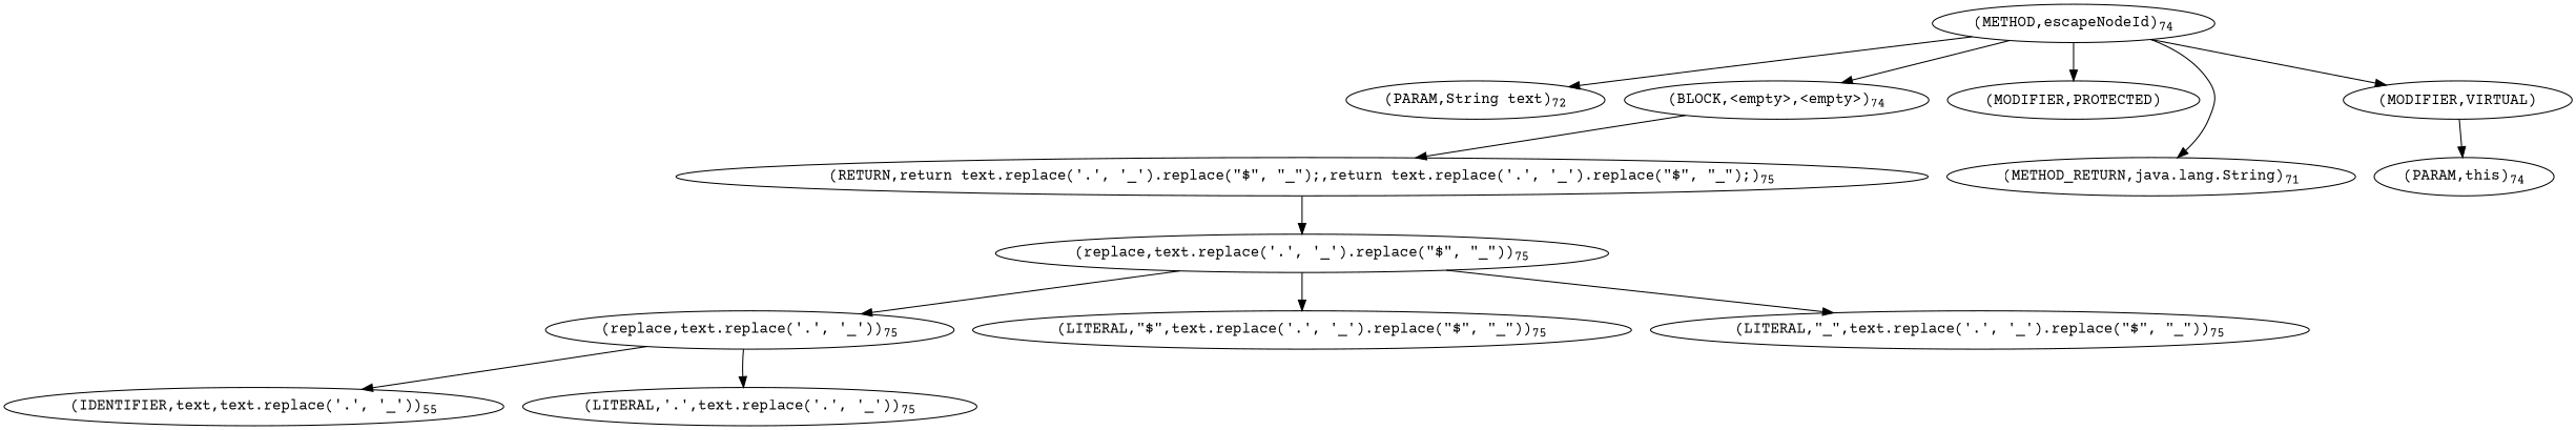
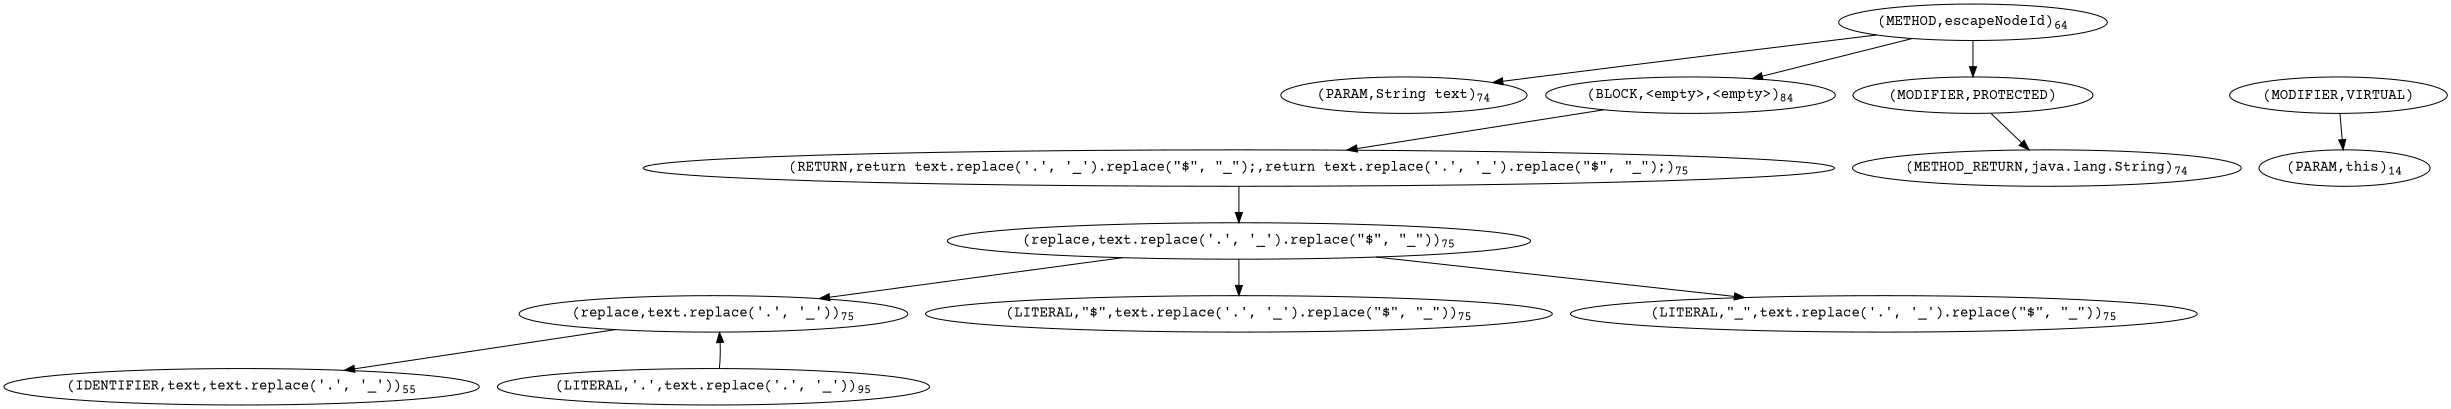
  digraph {
    fontname="Courier Prime"
    node [fontname="Courier Prime"]
    edge [fontname="Courier Prime"]
-   n1 [label=<(METHOD,escapeNodeId)<SUB>74</SUB>>]
-   n2 [label=<(PARAM,String text)<SUB>72</SUB>>]
-   n3 [label=<(BLOCK,&lt;empty&gt;,&lt;empty&gt;)<SUB>74</SUB>>]
+   n1 [label=<(METHOD,escapeNodeId)<SUB>64</SUB>>]
+   n2 [label=<(PARAM,String text)<SUB>74</SUB>>]
+   n3 [label=<(BLOCK,&lt;empty&gt;,&lt;empty&gt;)<SUB>84</SUB>>]
    n4 [label=<(MODIFIER,PROTECTED)>]
    n5 [label=<(MODIFIER,VIRTUAL)>]
-   n6 [label=<(METHOD_RETURN,java.lang.String)<SUB>71</SUB>>]
-   n7 [label=<(PARAM,this)<SUB>74</SUB>>]
+   n6 [label=<(METHOD_RETURN,java.lang.String)<SUB>74</SUB>>]
+   n7 [label=<(PARAM,this)<SUB>14</SUB>>]
    n8 [label=<(RETURN,return text.replace('.', '_').replace(&quot;$&quot;, &quot;_&quot;);,return text.replace('.', '_').replace(&quot;$&quot;, &quot;_&quot;);)<SUB>75</SUB>>]
    n9 [label=<(replace,text.replace('.', '_').replace(&quot;$&quot;, &quot;_&quot;))<SUB>75</SUB>>]
    n10 [label=<(replace,text.replace('.', '_'))<SUB>75</SUB>>]
    n11 [label=<(LITERAL,&quot;$&quot;,text.replace('.', '_').replace(&quot;$&quot;, &quot;_&quot;))<SUB>75</SUB>>]
    n12 [label=<(LITERAL,&quot;_&quot;,text.replace('.', '_').replace(&quot;$&quot;, &quot;_&quot;))<SUB>75</SUB>>]
    n13 [label=<(IDENTIFIER,text,text.replace('.', '_'))<SUB>55</SUB>>]
-   n14 [label=<(LITERAL,'.',text.replace('.', '_'))<SUB>75</SUB>>]
+   n14 [label=<(LITERAL,'.',text.replace('.', '_'))<SUB>95</SUB>>]
    n1 -> n2
    n1 -> n3
    n1 -> n4
-   n1 -> n5
-   n1 -> n6
+   n4 -> n6
    n3 -> n8
    n5 -> n7
    n8 -> n9
    n9 -> n10
    n9 -> n11
    n9 -> n12
    n10 -> n13
-   n10 -> n14
+   n14 -> n10
  }
